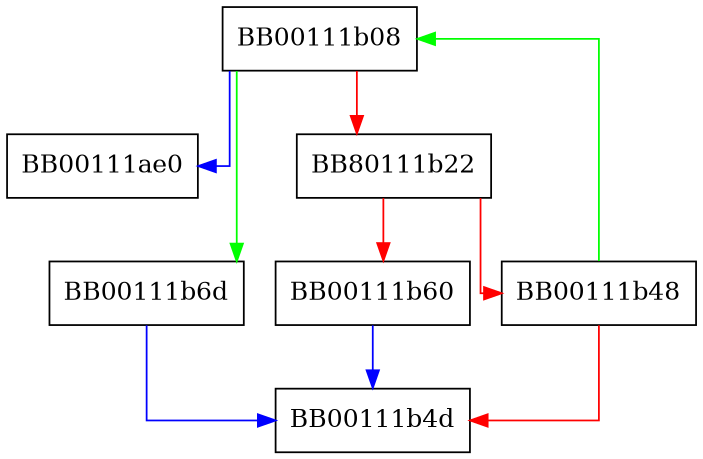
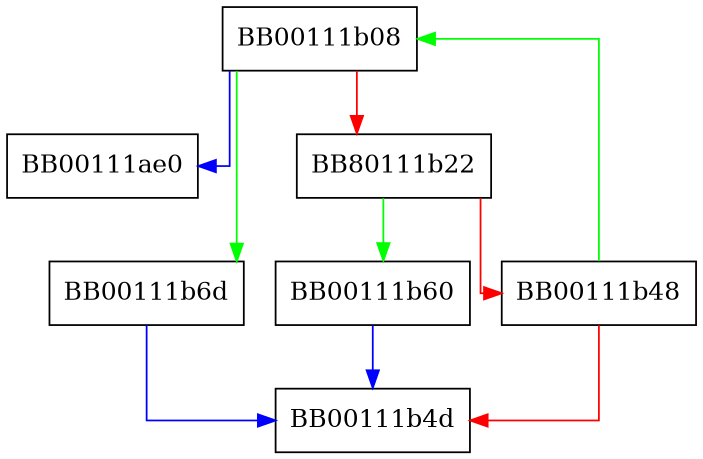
  digraph {
    splines=ortho
    node [shape=box]
    edge [color=blue]
    BB00111b08
    BB00111ae0
    BB00111b6d
    n4 [label=BB80111b22]
    BB00111b4d
    BB00111b60
    BB00111b48
    BB00111b08 -> BB00111ae0
    BB00111b08 -> BB00111b6d [color=green]
    BB00111b08 -> n4 [color=red]
    BB00111b6d -> BB00111b4d
-   n4 -> BB00111b60 [color=red]
+   n4 -> BB00111b60 [color=green]
    n4 -> BB00111b48 [color=red]
    BB00111b60 -> BB00111b4d
    BB00111b48 -> BB00111b08 [color=green]
    BB00111b48 -> BB00111b4d [color=red]
  }
